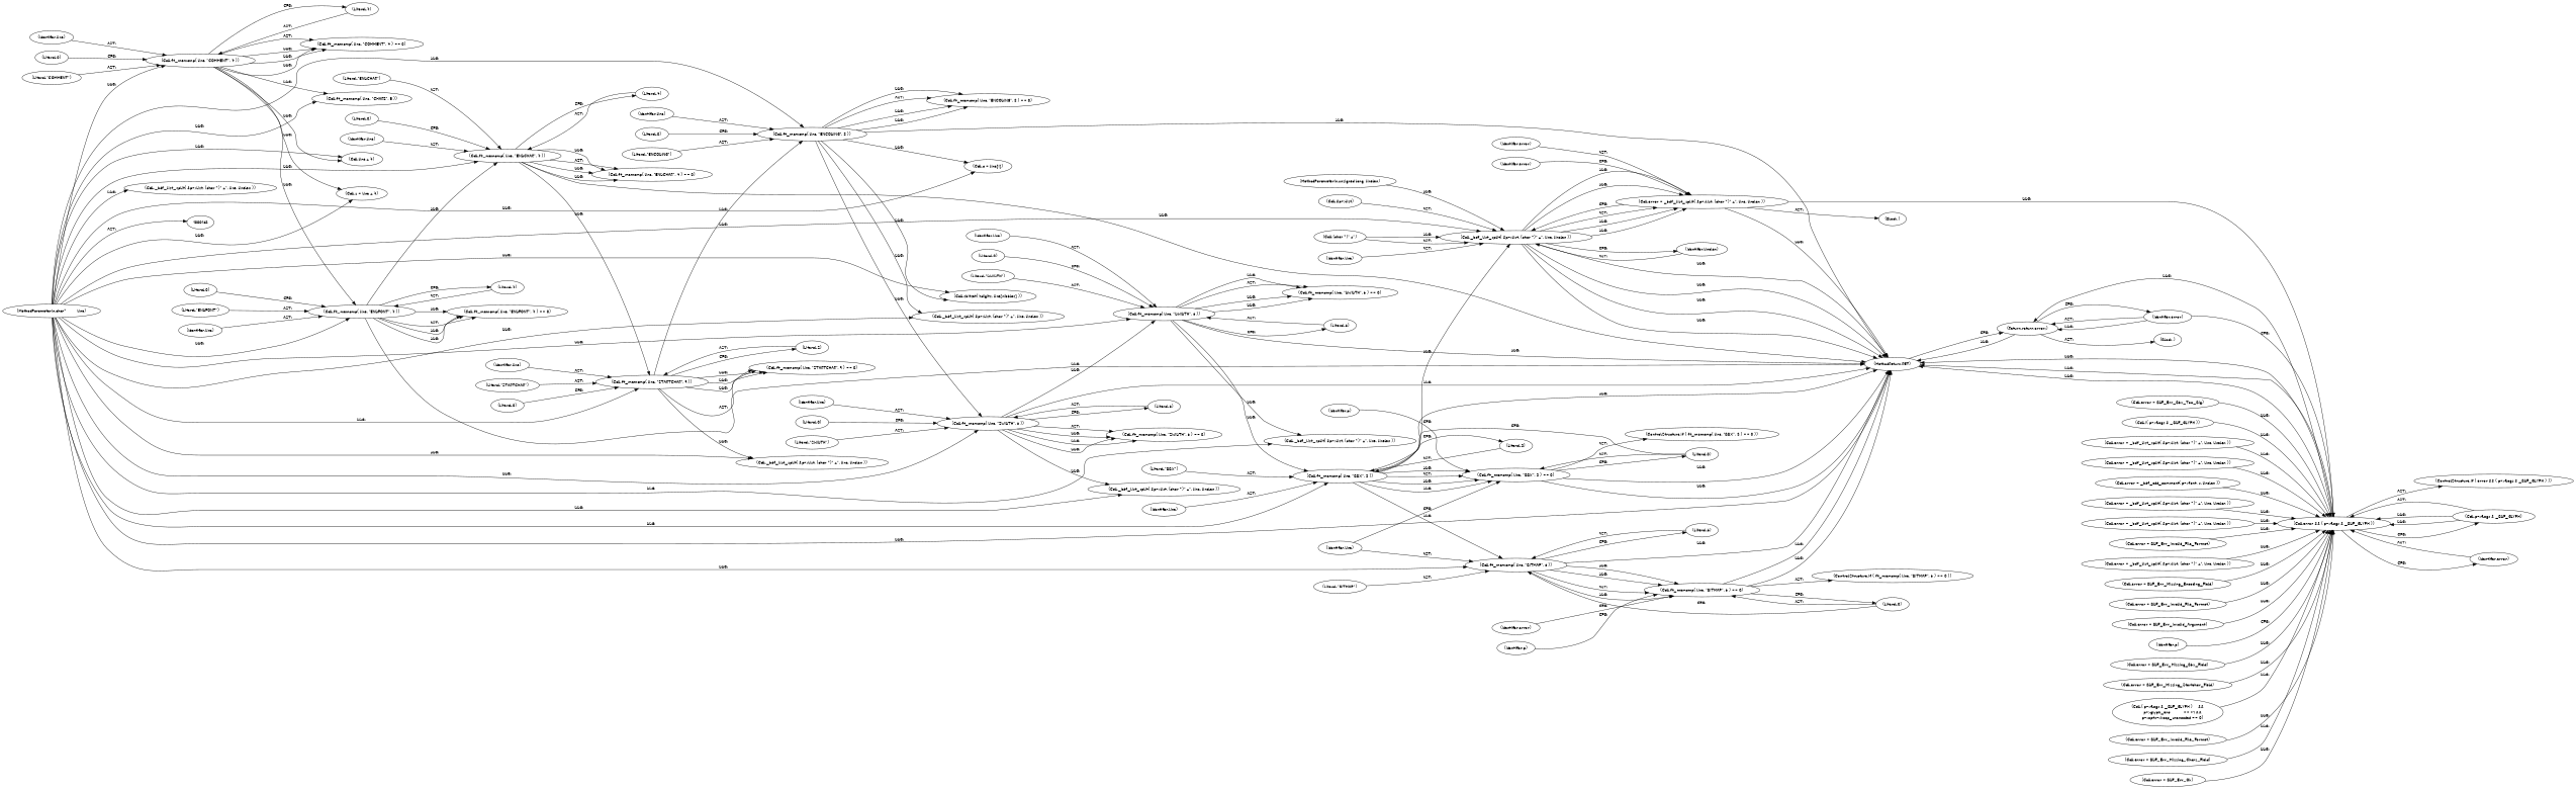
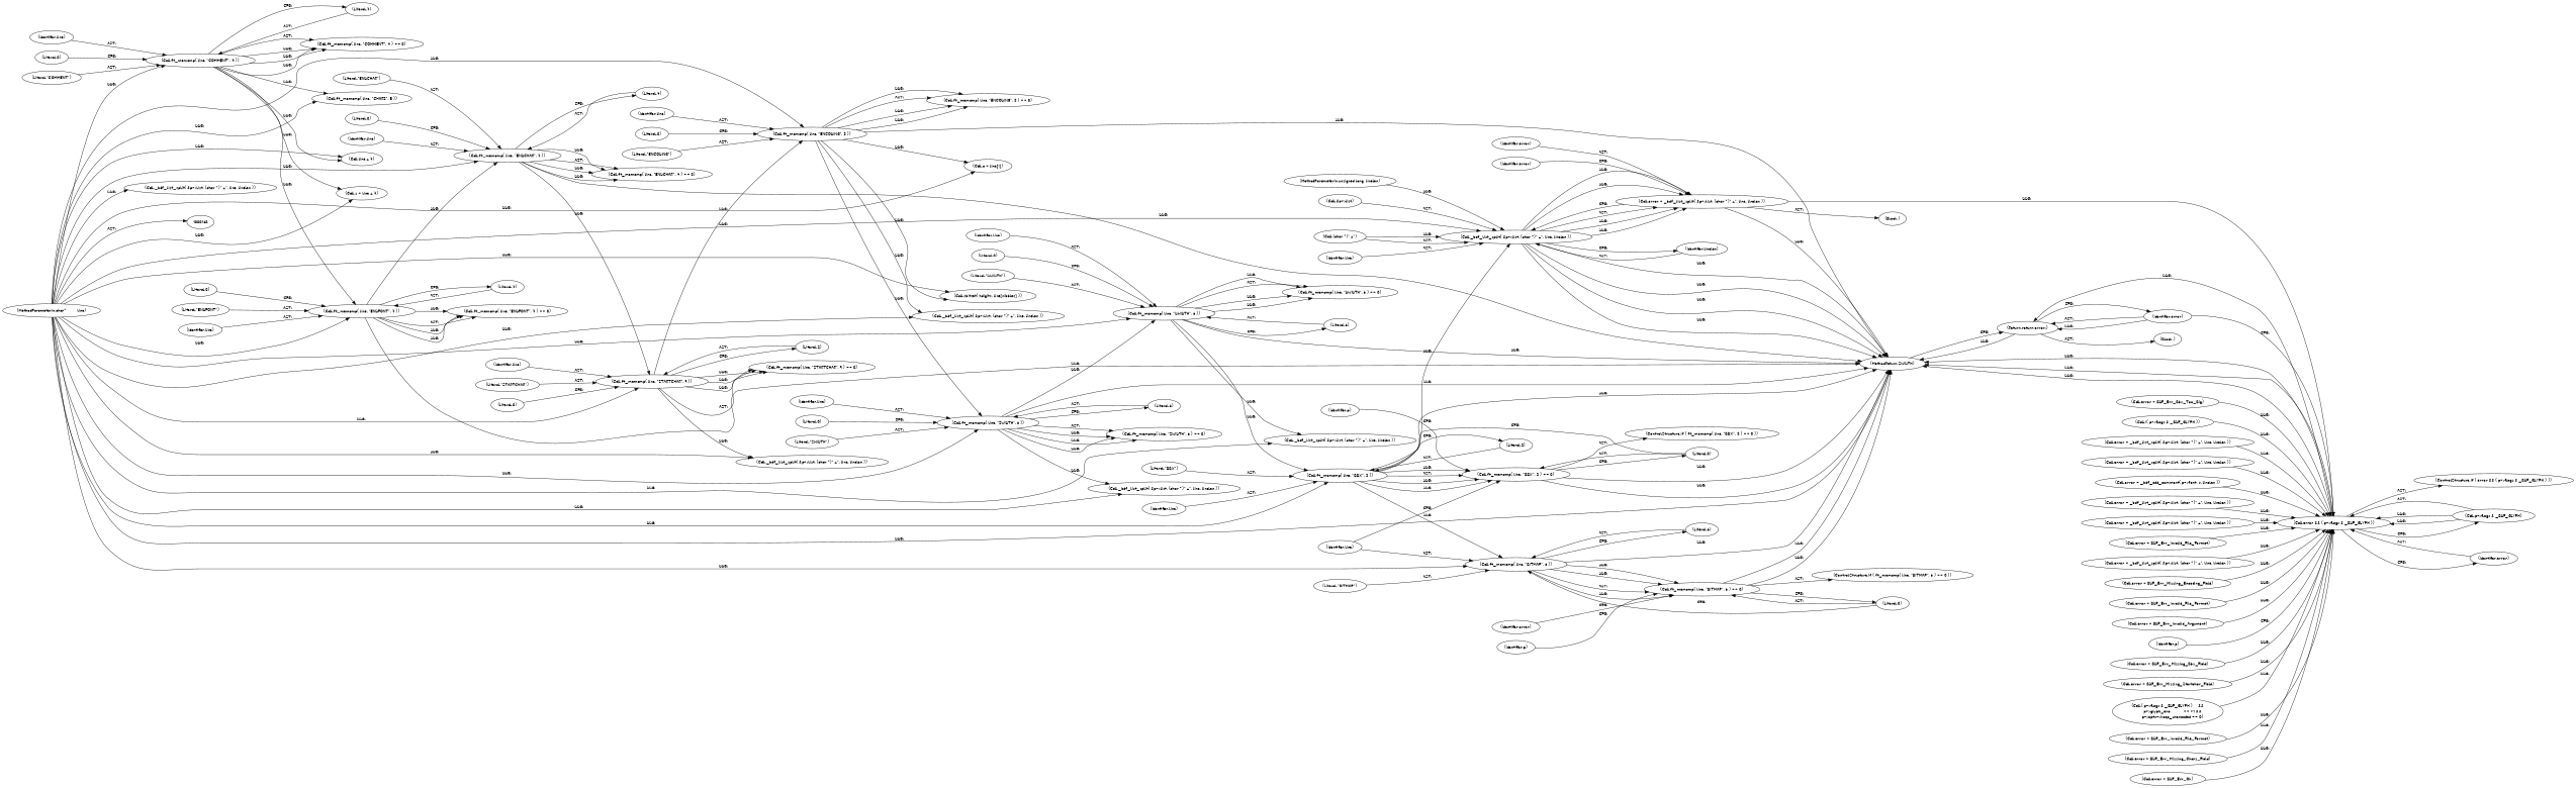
  digraph {
    fontname="Patrick Hand"
    rankdir=LR
    node [fontname="Patrick Hand"]
    edge [fontname="Patrick Hand"]
    n1 [label="(Call,ft_memcmp( line, \"BBX\", 3 ))"]
    n2 [label="(Call,ft_memcmp( line, \"BBX\", 3 ) == 0)"]
    n3 [label="(Call,_bdf_list_split( &p->list, (char *)\" +\", line, linelen ))"]
    n4 [label="(Call,ft_memcmp( line, \"BITMAP\", 6 ))"]
-   n5 [label="(MethodReturn,RET)"]
+   n5 [label="(MethodReturn,SWIDTH)"]
    n6 [label="(Literal,3)"]
    n7 [label="(ControlStructure,if ( ft_memcmp( line, \"BBX\", 3 ) == 0 ))"]
    n8 [label="(Literal,0)"]
    n9 [label="(Call,error = _bdf_list_split( &p->list, (char *)\" +\", line, linelen ))"]
    n10 [label="(Identifier,linelen)"]
    n11 [label="(Call,ft_memcmp( line, \"BITMAP\", 6 ) == 0)"]
    n12 [label="(Literal,6)"]
    n13 [label="(Return,return error;)"]
    n14 [label="(Call,ft_memcmp( line, \"DWIDTH\", 6 ))"]
    n15 [label="(Literal,6)"]
    n16 [label="(Call,_bdf_list_split( &p->list, (char *)\" +\", line, linelen ))"]
    n17 [label="(Call,ft_memcmp( line, \"DWIDTH\", 6 ) == 0)"]
    n18 [label="(Call,ft_memcmp( line, \"SWIDTH\", 6 ))"]
    n19 [label="(Call,ft_memcmp( line, \"SWIDTH\", 6 ) == 0)"]
    n20 [label="(Call,_bdf_list_split( &p->list, (char *)\" +\", line, linelen ))"]
    n21 [label="(Literal,6)"]
    n22 [label="(Call,ft_memcmp( line, \"ENCODING\", 8 ))"]
    n23 [label="(Call,c = line[i])"]
    n24 [label="(Call,sbitset( hdigits, line[nibbles] ))"]
    n25 [label="(Call,ft_memcmp( line, \"ENCODING\", 8 ) == 0)"]
    n26 [label="(Call,_bdf_list_split( &p->list, (char *)\" +\", line, linelen ))"]
    n27 [label="(Call,ft_memcmp( line, \"STARTCHAR\", 9 ))"]
    n28 [label="(Call,_bdf_list_split( &p->list, (char *)\" +\", line, linelen ))"]
    n29 [label="(Literal,2)"]
    n30 [label="(Call,ft_memcmp( line, \"STARTCHAR\", 9 ) == 0)"]
    n31 [label="(Call,ft_memcmp( line, \"ENDCHAR\", 7 ))"]
    n32 [label="(Call,ft_memcmp( line, \"ENDCHAR\", 7 ) == 0)"]
    n33 [label="(Literal,7)"]
    n34 [label="(Call,ft_memcmp( line, \"ENDFONT\", 7 ))"]
    n35 [label="(Call,ft_memcmp( line, \"ENDFONT\", 7 ) == 0)"]
    n36 [label="(Literal,7)"]
    n37 [label="(Call,ft_memcmp( line, \"COMMENT\", 7 ))"]
    n38 [label="(Call,line + 7)"]
    n39 [label="(Call,s = line + 7)"]
    n40 [label="(Literal,7)"]
    n41 [label="(Call,ft_memcmp( line, \"COMMENT\", 7 ) == 0)"]
    n42 [label="(Call,ft_memcmp( line, \"CHARS\", 5 ))"]
    n43 [label="(MethodParameterIn,char*          line)"]
    n44 [label="(Call,_bdf_list_split( &p->list, (char *)\" +\", line, linelen ))"]
    1000163
    n46 [label="(Call,error && ( p->flags & _BDF_GLYPH ))"]
    n47 [label="(Block,)"]
    n48 [label="(ControlStructure,if ( error && ( p->flags & _BDF_GLYPH ) ))"]
    n49 [label="(Call,p->flags & _BDF_GLYPH)"]
    n50 [label="(Identifier,error)"]
    n51 [label="(Block,)"]
    n52 [label="(Identifier,error)"]
    n53 [label="(ControlStructure,if ( ft_memcmp( line, \"BITMAP\", 6 ) == 0 ))"]
    n54 [label="(Literal,0)"]
    n55 [label="(Call,(char *)\" +\")"]
    n56 [label="(Call,error = BDF_Err_Bbx_Too_Big)"]
    n57 [label="(Call,!( p->flags & _BDF_GLYPH ))"]
    n58 [label="(Call,error = _bdf_list_split( &p->list, (char *)\" +\", line, linelen ))"]
    n59 [label="(Identifier,error)"]
    n60 [label="(Literal,\"DWIDTH\")"]
    n61 [label="(Call,error = _bdf_list_split( &p->list, (char *)\" +\", line, linelen ))"]
    n62 [label="(Identifier,line)"]
    n63 [label="(Call,error = _bdf_add_comment( p->font, s, linelen ))"]
    n64 [label="(Literal,\"STARTCHAR\")"]
    n65 [label="(Identifier,error)"]
    n66 [label="(Identifier,line)"]
    n67 [label="(Literal,0)"]
    n68 [label="(Literal,0)"]
    n69 [label="(Identifier,line)"]
    n70 [label="(Literal,\"BBX\")"]
    n71 [label="(Literal,\"SWIDTH\")"]
    n72 [label="(Identifier,error)"]
    n73 [label="(Literal,0)"]
    n74 [label="(Call,error = _bdf_list_split( &p->list, (char *)\" +\", line, linelen ))"]
    n75 [label="(Call,error = _bdf_list_split( &p->list, (char *)\" +\", line, linelen ))"]
    n76 [label="(Call,error = BDF_Err_Invalid_File_Format)"]
    n77 [label="(Identifier,line)"]
    n78 [label="(Call,error = _bdf_list_split( &p->list, (char *)\" +\", line, linelen ))"]
    n79 [label="(Literal,0)"]
    n80 [label="(Identifier,line)"]
    n81 [label="(Call,error = BDF_Err_Missing_Encoding_Field)"]
    n82 [label="(Literal,\"COMMENT\")"]
    n83 [label="(Identifier,line)"]
    n84 [label="(Literal,0)"]
    n85 [label="(Literal,\"ENDFONT\")"]
    n86 [label="(Call,error = BDF_Err_Invalid_File_Format)"]
    n87 [label="(Literal,\"ENDCHAR\")"]
    n88 [label="(Identifier,line)"]
    n89 [label="(Identifier,line)"]
    n90 [label="(Identifier,p)"]
    n91 [label="(Literal,0)"]
    n92 [label="(Literal,\"BITMAP\")"]
    n93 [label="(Call,error = BDF_Err_Invalid_Argument)"]
    n94 [label="(Identifier,p)"]
    n95 [label="(Call,error = BDF_Err_Missing_Bbx_Field)"]
    n96 [label="(Call,error = BDF_Err_Missing_Startchar_Field)"]
    n97 [label="(Identifier,line)"]
    n98 [label="(Call,( p->flags & _BDF_GLYPH )     &&\n         p->glyph_enc            == -1 &&\n         p->opts->keep_unencoded == 0)"]
    n99 [label="(Literal,0)"]
    n100 [label="(Call,error = BDF_Err_Invalid_File_Format)"]
    n101 [label="(Call,error = BDF_Err_Missing_Chars_Field)"]
    n102 [label="(Literal,\"ENCODING\")"]
    n103 [label="(MethodParameterIn,unsigned long  linelen)"]
    n104 [label="(Identifier,p)"]
    n105 [label="(Identifier,line)"]
    n106 [label="(Call,&p->list)"]
    n107 [label="(Call,error = BDF_Err_Ok)"]
    n1 -> n2 [label="AST: "]
    n1 -> n2 [label="DDG: "]
    n1 -> n2 [label="DDG: "]
    n1 -> n2 [label="DDG: "]
    n1 -> n3 [label="DDG: "]
    n1 -> n4 [label="DDG: "]
    n1 -> n5 [label="DDG: "]
    n1 -> n6 [label="CFG: "]
    n2 -> n5 [label="DDG: "]
    n2 -> n5 [label="DDG: "]
    n2 -> n7 [label="AST: "]
    n2 -> n8 [label="CFG: "]
    n3 -> n5 [label="DDG: "]
    n3 -> n5 [label="DDG: "]
    n3 -> n5 [label="DDG: "]
    n3 -> n5 [label="DDG: "]
    n3 -> n9 [label="AST: "]
    n3 -> n9 [label="DDG: "]
    n3 -> n9 [label="DDG: "]
    n3 -> n9 [label="DDG: "]
    n3 -> n9 [label="DDG: "]
    n3 -> n10 [label="CFG: "]
    n4 -> n5 [label="DDG: "]
    n4 -> n11 [label="AST: "]
    n4 -> n11 [label="DDG: "]
    n4 -> n11 [label="DDG: "]
    n4 -> n11 [label="DDG: "]
    n4 -> n12 [label="CFG: "]
    n5 -> n13 [label="CFG: "]
    n6 -> n1 [label="AST: "]
    n8 -> n1 [label="CFG: "]
    n8 -> n2 [label="AST: "]
    n9 -> n3 [label="CFG: "]
    n9 -> n5 [label="DDG: "]
    n9 -> n46 [label="DDG: "]
    n9 -> n47 [label="AST: "]
    n10 -> n3 [label="AST: "]
    n11 -> n5 [label="DDG: "]
    n11 -> n5 [label="DDG: "]
    n11 -> n53 [label="AST: "]
    n11 -> n54 [label="CFG: "]
    n12 -> n4 [label="AST: "]
    n13 -> n5 [label="DDG: "]
    n13 -> n51 [label="AST: "]
    n13 -> n52 [label="CFG: "]
    n14 -> n1 [label="DDG: "]
    n14 -> n5 [label="DDG: "]
    n14 -> n15 [label="CFG: "]
    n14 -> n16 [label="DDG: "]
    n14 -> n17 [label="AST: "]
    n14 -> n17 [label="DDG: "]
    n14 -> n17 [label="DDG: "]
    n14 -> n17 [label="DDG: "]
    n15 -> n14 [label="AST: "]
    n18 -> n5 [label="DDG: "]
    n18 -> n14 [label="DDG: "]
    n18 -> n19 [label="AST: "]
    n18 -> n19 [label="DDG: "]
    n18 -> n19 [label="DDG: "]
    n18 -> n19 [label="DDG: "]
    n18 -> n20 [label="DDG: "]
    n18 -> n21 [label="CFG: "]
    n21 -> n18 [label="AST: "]
    n22 -> n5 [label="DDG: "]
    n22 -> n18 [label="DDG: "]
    n22 -> n23 [label="DDG: "]
    n22 -> n24 [label="DDG: "]
    n22 -> n25 [label="AST: "]
    n22 -> n25 [label="DDG: "]
    n22 -> n25 [label="DDG: "]
    n22 -> n25 [label="DDG: "]
    n22 -> n26 [label="DDG: "]
    n27 -> n22 [label="DDG: "]
    n27 -> n28 [label="DDG: "]
    n27 -> n29 [label="CFG: "]
    n27 -> n30 [label="AST: "]
    n27 -> n30 [label="DDG: "]
    n27 -> n30 [label="DDG: "]
    n27 -> n30 [label="DDG: "]
    n29 -> n27 [label="AST: "]
    n31 -> n5 [label="DDG: "]
    n31 -> n27 [label="DDG: "]
    n31 -> n32 [label="AST: "]
    n31 -> n32 [label="DDG: "]
    n31 -> n32 [label="DDG: "]
    n31 -> n32 [label="DDG: "]
    n31 -> n33 [label="CFG: "]
    n33 -> n31 [label="AST: "]
    n34 -> n5 [label="DDG: "]
    n34 -> n31 [label="DDG: "]
    n34 -> n35 [label="AST: "]
    n34 -> n35 [label="DDG: "]
    n34 -> n35 [label="DDG: "]
    n34 -> n35 [label="DDG: "]
    n34 -> n36 [label="CFG: "]
    n36 -> n34 [label="AST: "]
    n37 -> n34 [label="DDG: "]
    n37 -> n38 [label="DDG: "]
    n37 -> n39 [label="DDG: "]
    n37 -> n40 [label="CFG: "]
    n37 -> n41 [label="AST: "]
    n37 -> n41 [label="DDG: "]
    n37 -> n41 [label="DDG: "]
    n37 -> n41 [label="DDG: "]
    n37 -> n42 [label="DDG: "]
    n40 -> n37 [label="AST: "]
    n43 -> n1 [label="DDG: "]
    n43 -> n3 [label="DDG: "]
    n43 -> n4 [label="DDG: "]
    n43 -> n5 [label="DDG: "]
    n43 -> n14 [label="DDG: "]
    n43 -> n16 [label="DDG: "]
    n43 -> n18 [label="DDG: "]
    n43 -> n20 [label="DDG: "]
    n43 -> n22 [label="DDG: "]
    n43 -> n23 [label="DDG: "]
    n43 -> n24 [label="DDG: "]
    n43 -> n26 [label="DDG: "]
    n43 -> n27 [label="DDG: "]
    n43 -> n28 [label="DDG: "]
    n43 -> n31 [label="DDG: "]
    n43 -> n34 [label="DDG: "]
    n43 -> n37 [label="DDG: "]
    n43 -> n38 [label="DDG: "]
    n43 -> n39 [label="DDG: "]
    n43 -> n42 [label="DDG: "]
    n43 -> n44 [label="DDG: "]
    n43 -> 1000163 [label="AST: "]
    n46 -> n5 [label="DDG: "]
    n46 -> n5 [label="DDG: "]
    n46 -> n5 [label="DDG: "]
    n46 -> n13 [label="DDG: "]
    n46 -> n48 [label="AST: "]
    n46 -> n49 [label="CFG: "]
    n46 -> n50 [label="CFG: "]
    n49 -> n46 [label="AST: "]
    n49 -> n46 [label="DDG: "]
    n49 -> n46 [label="DDG: "]
    n50 -> n46 [label="AST: "]
    n52 -> n13 [label="AST: "]
    n52 -> n13 [label="DDG: "]
    n52 -> n46 [label="CFG: "]
    n54 -> n4 [label="CFG: "]
    n54 -> n11 [label="AST: "]
    n55 -> n3 [label="AST: "]
    n55 -> n3 [label="DDG: "]
    n56 -> n46 [label="DDG: "]
    n57 -> n46 [label="DDG: "]
    n58 -> n46 [label="DDG: "]
    n59 -> n9 [label="AST: "]
    n60 -> n14 [label="AST: "]
    n61 -> n46 [label="DDG: "]
    n62 -> n27 [label="AST: "]
    n63 -> n46 [label="DDG: "]
    n64 -> n27 [label="AST: "]
    n65 -> n9 [label="CFG: "]
    n66 -> n18 [label="AST: "]
    n67 -> n18 [label="CFG: "]
    n68 -> n34 [label="CFG: "]
    n69 -> n37 [label="AST: "]
    n70 -> n1 [label="AST: "]
    n71 -> n18 [label="AST: "]
    n72 -> n11 [label="CFG: "]
    n73 -> n37 [label="CFG: "]
    n74 -> n46 [label="DDG: "]
    n75 -> n46 [label="DDG: "]
    n76 -> n46 [label="DDG: "]
    n77 -> n14 [label="AST: "]
    n78 -> n46 [label="DDG: "]
    n79 -> n27 [label="CFG: "]
    n80 -> n2 [label="CFG: "]
    n80 -> n4 [label="AST: "]
    n81 -> n46 [label="DDG: "]
    n82 -> n37 [label="AST: "]
    n83 -> n1 [label="AST: "]
    n84 -> n14 [label="CFG: "]
    n85 -> n34 [label="AST: "]
    n86 -> n46 [label="DDG: "]
    n87 -> n31 [label="AST: "]
    n88 -> n3 [label="AST: "]
    n89 -> n22 [label="AST: "]
    n90 -> n11 [label="CFG: "]
    n91 -> n31 [label="CFG: "]
    n92 -> n4 [label="AST: "]
    n93 -> n46 [label="DDG: "]
    n94 -> n46 [label="CFG: "]
    n95 -> n46 [label="DDG: "]
    n96 -> n46 [label="DDG: "]
    n97 -> n34 [label="AST: "]
    n98 -> n46 [label="DDG: "]
    n99 -> n22 [label="CFG: "]
    n100 -> n46 [label="DDG: "]
    n101 -> n46 [label="DDG: "]
    n102 -> n22 [label="AST: "]
    n103 -> n3 [label="DDG: "]
    n104 -> n2 [label="CFG: "]
    n105 -> n31 [label="AST: "]
    n106 -> n3 [label="AST: "]
    n107 -> n46 [label="DDG: "]
  }
